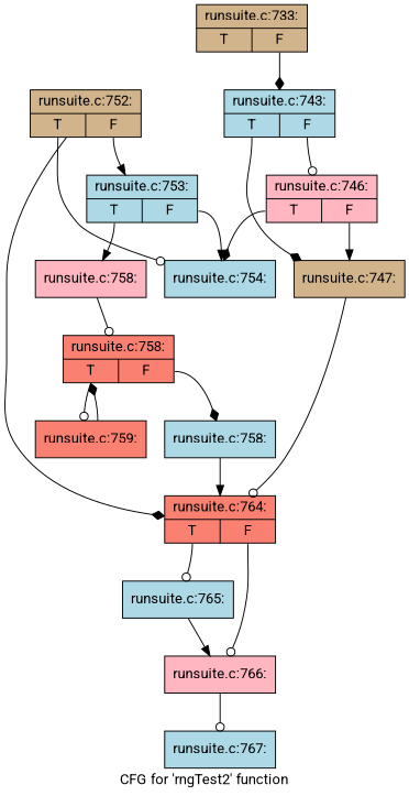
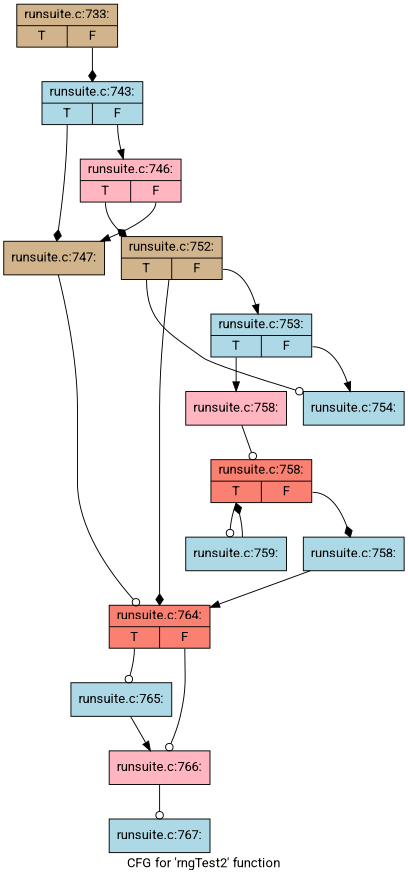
  digraph {
    fontname=Roboto
    label="CFG for 'rngTest2' function"
    node [fillcolor=lightblue fontname=Roboto shape=record style=filled]
    edge [arrowhead=odot fontname=Roboto]
    n1 [fillcolor=tan label="{runsuite.c:733:|{<s0>T|<s1>F}}"]
    n2 [label="{runsuite.c:743:|{<s0>T|<s1>F}}"]
    n3 [fillcolor=tan label="{runsuite.c:747:}"]
    n4 [fillcolor=lightpink label="{runsuite.c:746:|{<s0>T|<s1>F}}"]
    n5 [label="{runsuite.c:767:}"]
    n6 [fillcolor=salmon label="{runsuite.c:764:|{<s0>T|<s1>F}}"]
    n7 [fillcolor=tan label="{runsuite.c:752:|{<s0>T|<s1>F}}"]
    n8 [label="{runsuite.c:765:}"]
    n9 [fillcolor=lightpink label="{runsuite.c:766:}"]
    n10 [label="{runsuite.c:754:}"]
    n11 [label="{runsuite.c:753:|{<s0>T|<s1>F}}"]
    n12 [fillcolor=lightpink label="{runsuite.c:758:}"]
    n13 [fillcolor=salmon label="{runsuite.c:758:|{<s0>T|<s1>F}}"]
-   n14 [fillcolor=salmon label="{runsuite.c:759:}"]
+   n14 [label="{runsuite.c:759:}"]
    n15 [label="{runsuite.c:758:}"]
    n1 -> n2 [arrowhead=diamond tailport=s1]
    n2 -> n3 [arrowhead=diamond tailport=s0]
-   n2 -> n4 [tailport=s1]
+   n2 -> n4 [arrowhead=normal tailport=s1]
    n3 -> n6
    n4 -> n3 [arrowhead=normal tailport=s1]
-   n4 -> n10 [arrowhead=diamond tailport=s0]
+   n4 -> n7 [arrowhead=diamond tailport=s0]
    n6 -> n8 [tailport=s0]
    n6 -> n9 [tailport=s1]
    n7 -> n6 [arrowhead=diamond]
    n7 -> n10 [tailport=s0]
    n7 -> n11 [arrowhead=normal tailport=s1]
    n8 -> n9 [arrowhead=normal]
    n9 -> n5
    n11 -> n10 [arrowhead=normal tailport=s1]
    n11 -> n12 [arrowhead=normal tailport=s0]
    n12 -> n13
    n13 -> n14 [tailport=s0]
    n13 -> n15 [arrowhead=diamond tailport=s1]
    n14 -> n13 [arrowhead=diamond]
    n15 -> n6 [arrowhead=normal]
  }
